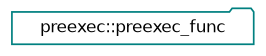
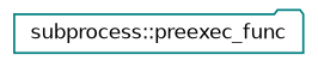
  digraph {
    rankdir=TB
-   n1 [color=teal fillcolor=white fontname=Helvetica fontsize=10 height=0.2 label="preexec::preexec_func" shape=folder style=filled width=0.4]
+   n1 [color=teal fillcolor=white fontname=Helvetica fontsize=10 height=0.2 label="subprocess::preexec_func" shape=folder style=filled width=0.4]
  }
